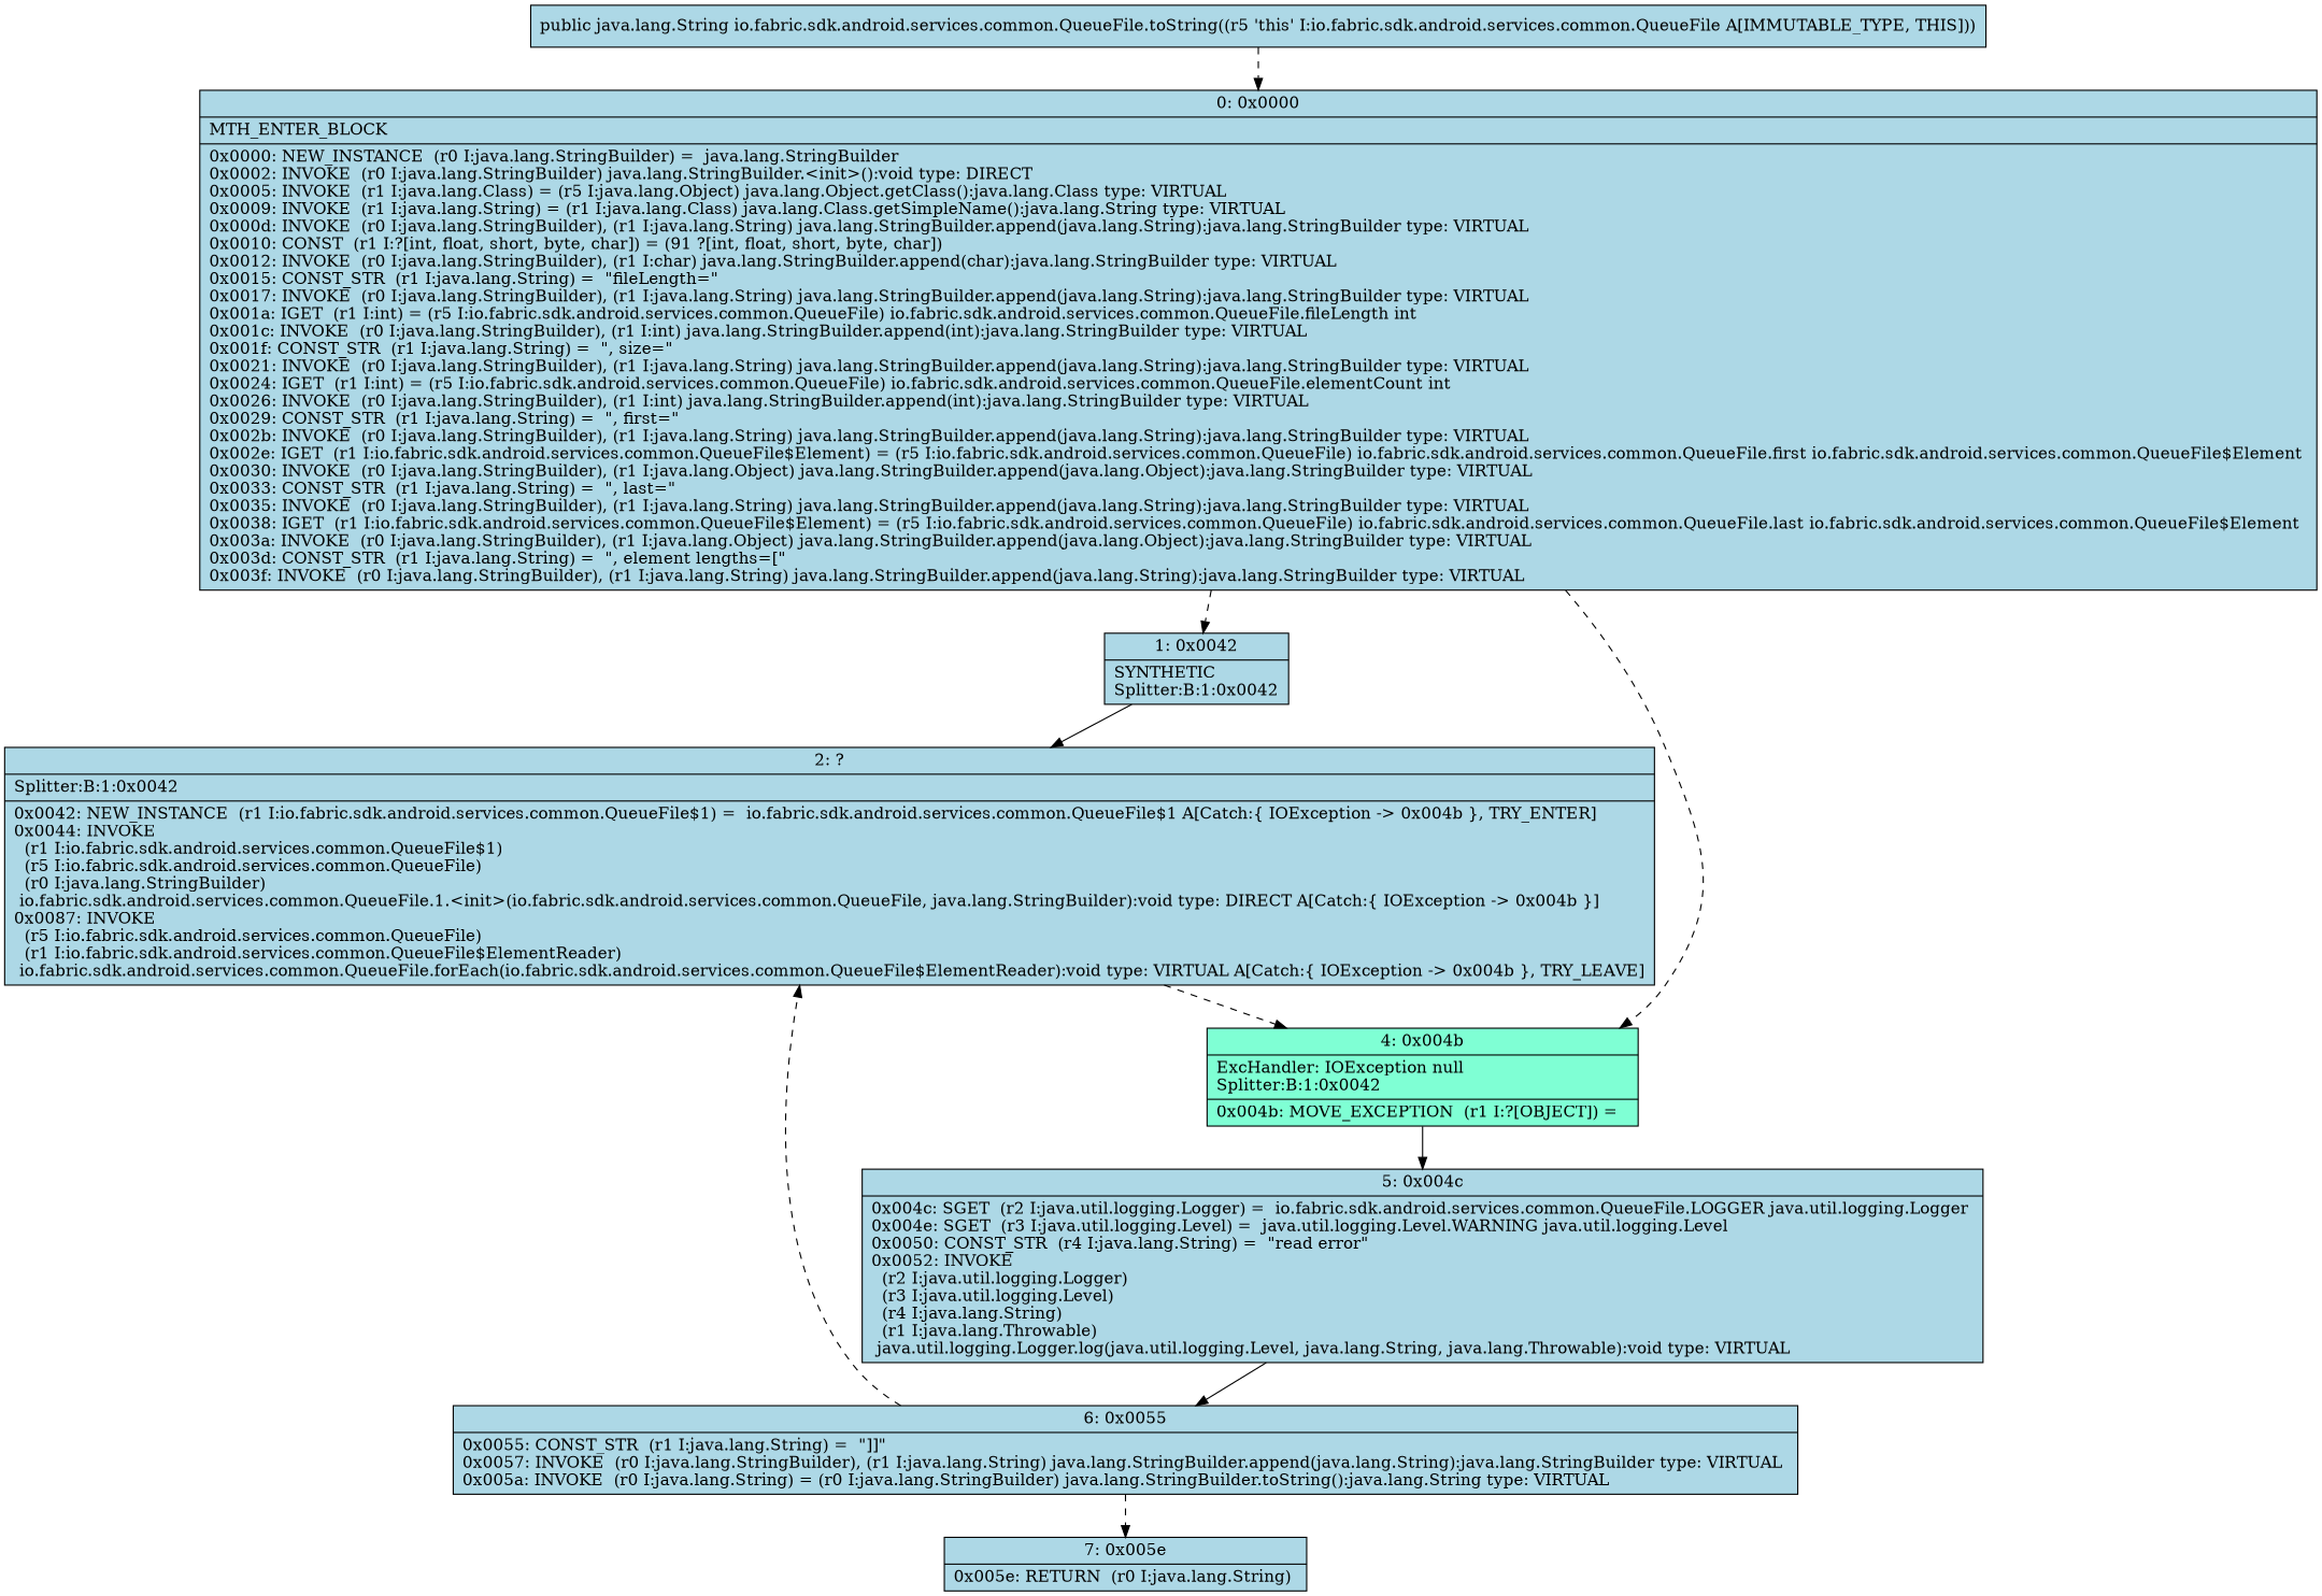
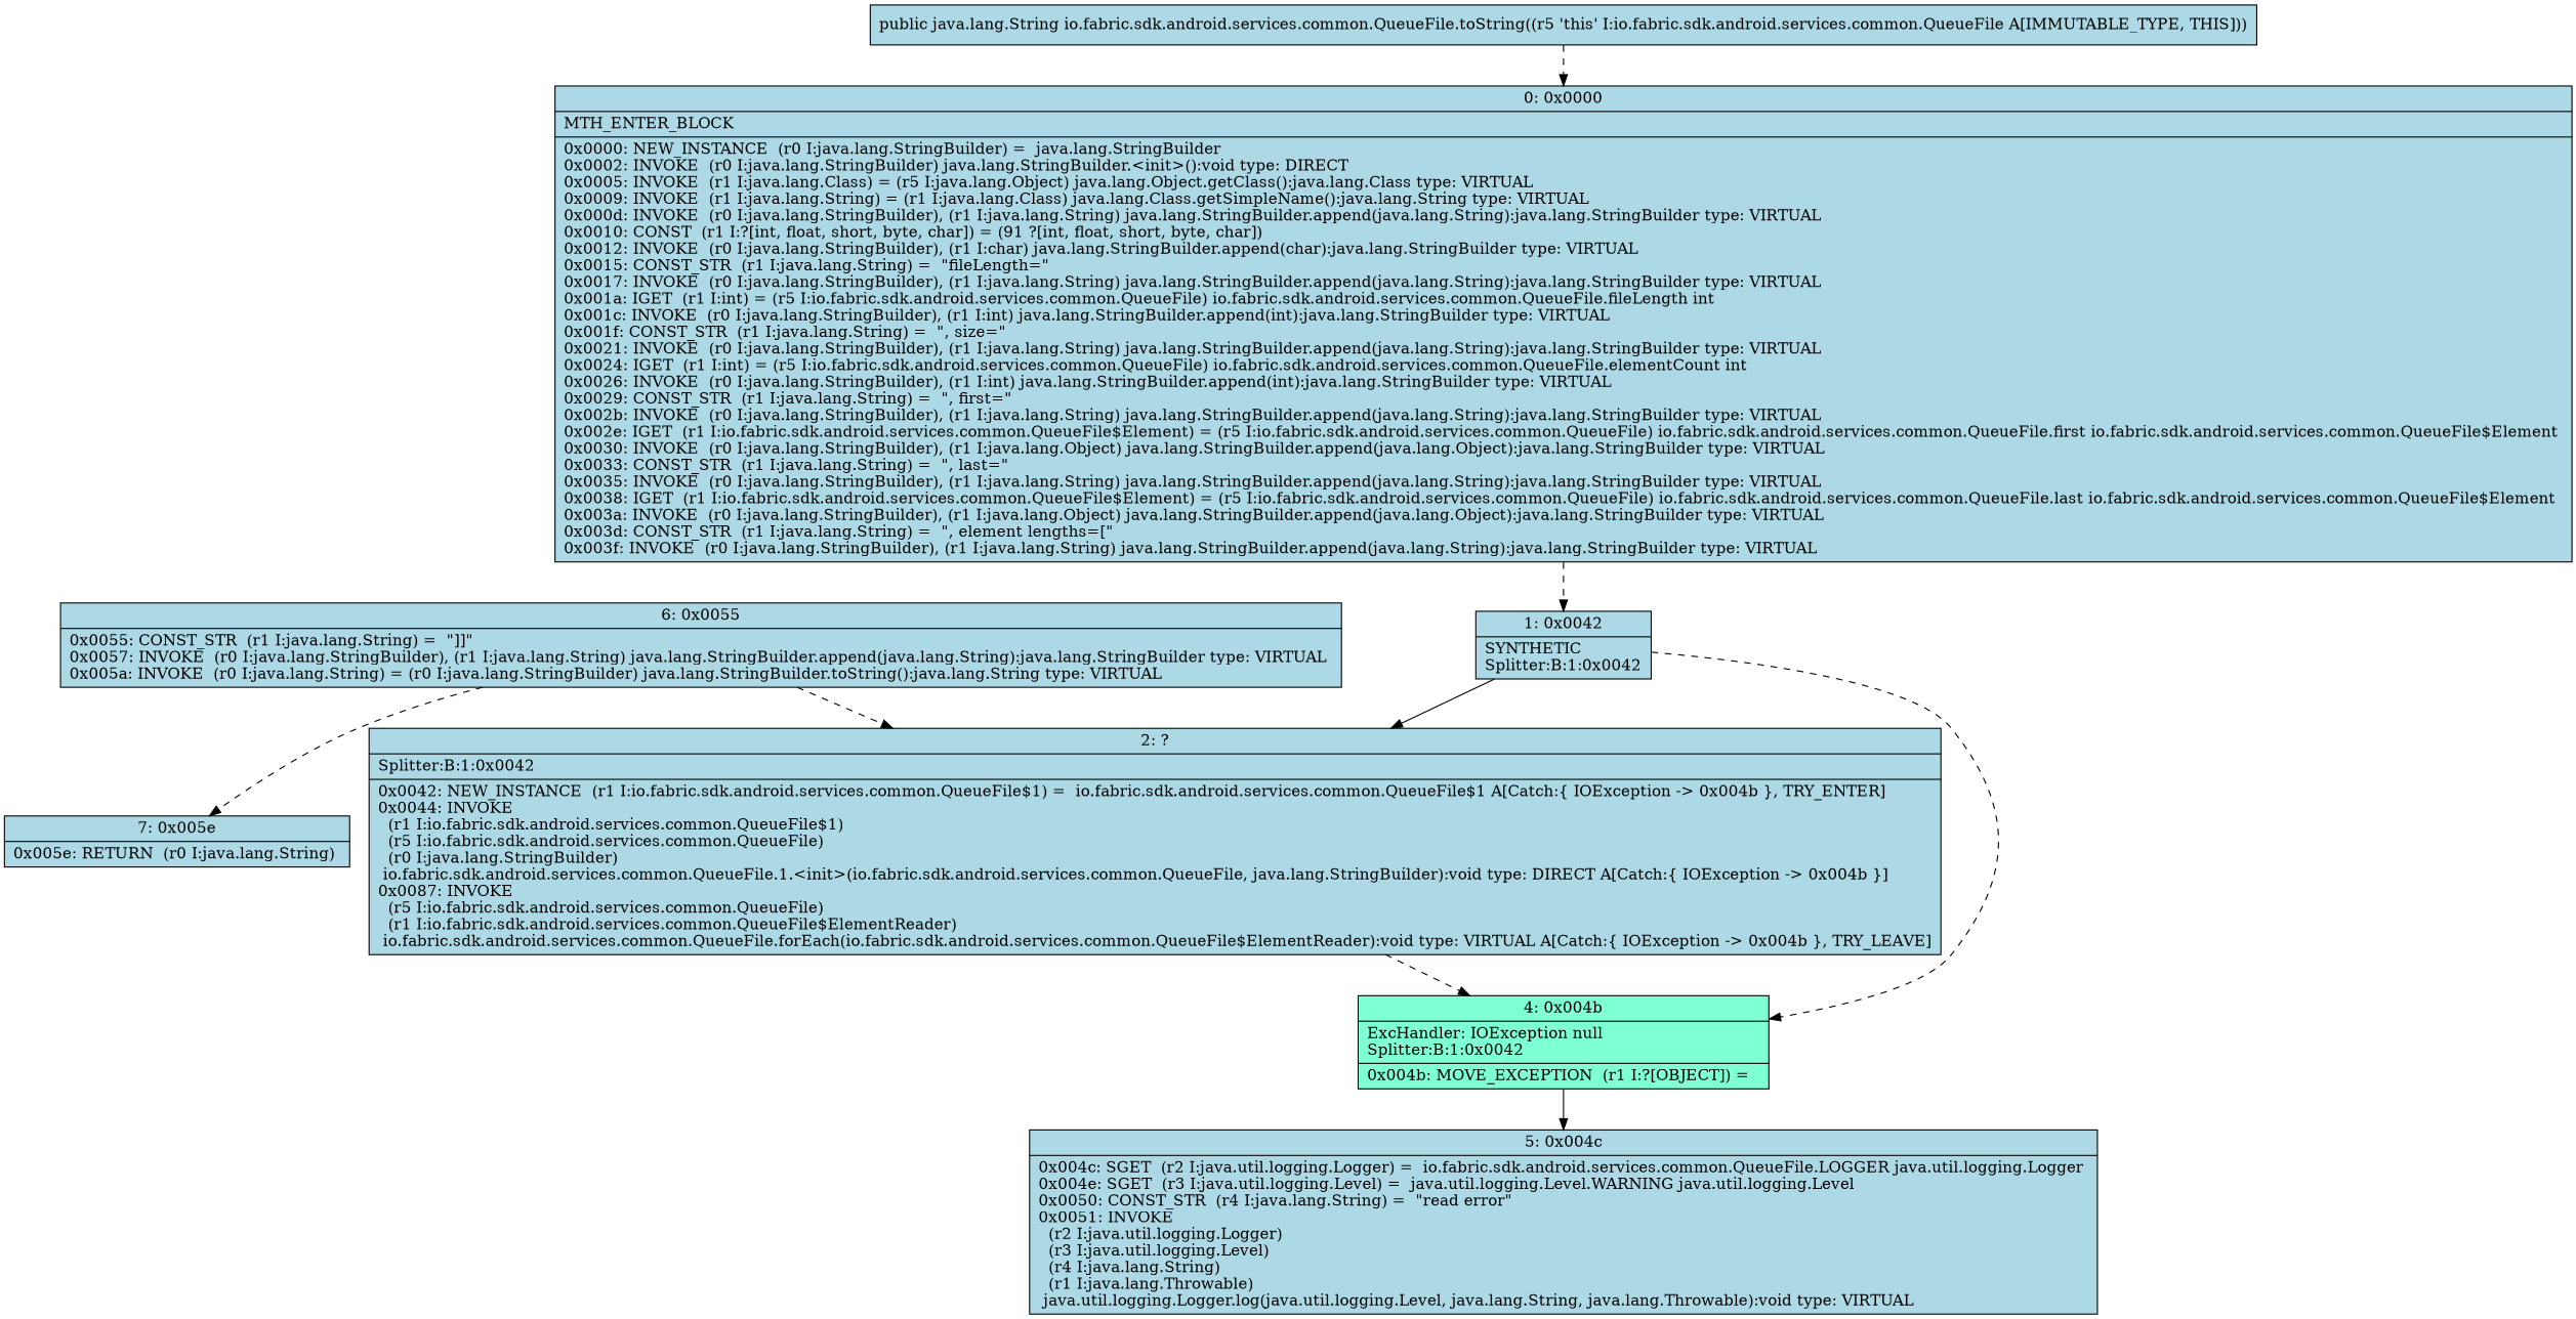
  digraph {
    node [fillcolor=lightblue shape=record style=filled]
    edge [style=dashed]
    n1 [label="{0\:\ 0x0000|MTH_ENTER_BLOCK\l|0x0000: NEW_INSTANCE  (r0 I:java.lang.StringBuilder) =  java.lang.StringBuilder \l0x0002: INVOKE  (r0 I:java.lang.StringBuilder) java.lang.StringBuilder.\<init\>():void type: DIRECT \l0x0005: INVOKE  (r1 I:java.lang.Class) = (r5 I:java.lang.Object) java.lang.Object.getClass():java.lang.Class type: VIRTUAL \l0x0009: INVOKE  (r1 I:java.lang.String) = (r1 I:java.lang.Class) java.lang.Class.getSimpleName():java.lang.String type: VIRTUAL \l0x000d: INVOKE  (r0 I:java.lang.StringBuilder), (r1 I:java.lang.String) java.lang.StringBuilder.append(java.lang.String):java.lang.StringBuilder type: VIRTUAL \l0x0010: CONST  (r1 I:?[int, float, short, byte, char]) = (91 ?[int, float, short, byte, char]) \l0x0012: INVOKE  (r0 I:java.lang.StringBuilder), (r1 I:char) java.lang.StringBuilder.append(char):java.lang.StringBuilder type: VIRTUAL \l0x0015: CONST_STR  (r1 I:java.lang.String) =  \"fileLength=\" \l0x0017: INVOKE  (r0 I:java.lang.StringBuilder), (r1 I:java.lang.String) java.lang.StringBuilder.append(java.lang.String):java.lang.StringBuilder type: VIRTUAL \l0x001a: IGET  (r1 I:int) = (r5 I:io.fabric.sdk.android.services.common.QueueFile) io.fabric.sdk.android.services.common.QueueFile.fileLength int \l0x001c: INVOKE  (r0 I:java.lang.StringBuilder), (r1 I:int) java.lang.StringBuilder.append(int):java.lang.StringBuilder type: VIRTUAL \l0x001f: CONST_STR  (r1 I:java.lang.String) =  \", size=\" \l0x0021: INVOKE  (r0 I:java.lang.StringBuilder), (r1 I:java.lang.String) java.lang.StringBuilder.append(java.lang.String):java.lang.StringBuilder type: VIRTUAL \l0x0024: IGET  (r1 I:int) = (r5 I:io.fabric.sdk.android.services.common.QueueFile) io.fabric.sdk.android.services.common.QueueFile.elementCount int \l0x0026: INVOKE  (r0 I:java.lang.StringBuilder), (r1 I:int) java.lang.StringBuilder.append(int):java.lang.StringBuilder type: VIRTUAL \l0x0029: CONST_STR  (r1 I:java.lang.String) =  \", first=\" \l0x002b: INVOKE  (r0 I:java.lang.StringBuilder), (r1 I:java.lang.String) java.lang.StringBuilder.append(java.lang.String):java.lang.StringBuilder type: VIRTUAL \l0x002e: IGET  (r1 I:io.fabric.sdk.android.services.common.QueueFile$Element) = (r5 I:io.fabric.sdk.android.services.common.QueueFile) io.fabric.sdk.android.services.common.QueueFile.first io.fabric.sdk.android.services.common.QueueFile$Element \l0x0030: INVOKE  (r0 I:java.lang.StringBuilder), (r1 I:java.lang.Object) java.lang.StringBuilder.append(java.lang.Object):java.lang.StringBuilder type: VIRTUAL \l0x0033: CONST_STR  (r1 I:java.lang.String) =  \", last=\" \l0x0035: INVOKE  (r0 I:java.lang.StringBuilder), (r1 I:java.lang.String) java.lang.StringBuilder.append(java.lang.String):java.lang.StringBuilder type: VIRTUAL \l0x0038: IGET  (r1 I:io.fabric.sdk.android.services.common.QueueFile$Element) = (r5 I:io.fabric.sdk.android.services.common.QueueFile) io.fabric.sdk.android.services.common.QueueFile.last io.fabric.sdk.android.services.common.QueueFile$Element \l0x003a: INVOKE  (r0 I:java.lang.StringBuilder), (r1 I:java.lang.Object) java.lang.StringBuilder.append(java.lang.Object):java.lang.StringBuilder type: VIRTUAL \l0x003d: CONST_STR  (r1 I:java.lang.String) =  \", element lengths=[\" \l0x003f: INVOKE  (r0 I:java.lang.StringBuilder), (r1 I:java.lang.String) java.lang.StringBuilder.append(java.lang.String):java.lang.StringBuilder type: VIRTUAL \l}"]
    n2 [label="{1\:\ 0x0042|SYNTHETIC\lSplitter:B:1:0x0042\l}"]
    n3 [label="{2\:\ ?|Splitter:B:1:0x0042\l|0x0042: NEW_INSTANCE  (r1 I:io.fabric.sdk.android.services.common.QueueFile$1) =  io.fabric.sdk.android.services.common.QueueFile$1 A[Catch:\{ IOException \-\> 0x004b \}, TRY_ENTER]\l0x0044: INVOKE  \l  (r1 I:io.fabric.sdk.android.services.common.QueueFile$1)\l  (r5 I:io.fabric.sdk.android.services.common.QueueFile)\l  (r0 I:java.lang.StringBuilder)\l io.fabric.sdk.android.services.common.QueueFile.1.\<init\>(io.fabric.sdk.android.services.common.QueueFile, java.lang.StringBuilder):void type: DIRECT A[Catch:\{ IOException \-\> 0x004b \}]\l0x0087: INVOKE  \l  (r5 I:io.fabric.sdk.android.services.common.QueueFile)\l  (r1 I:io.fabric.sdk.android.services.common.QueueFile$ElementReader)\l io.fabric.sdk.android.services.common.QueueFile.forEach(io.fabric.sdk.android.services.common.QueueFile$ElementReader):void type: VIRTUAL A[Catch:\{ IOException \-\> 0x004b \}, TRY_LEAVE]\l}"]
    n4 [fillcolor=aquamarine label="{4\:\ 0x004b|ExcHandler: IOException null\lSplitter:B:1:0x0042\l|0x004b: MOVE_EXCEPTION  (r1 I:?[OBJECT]) =  \l}"]
-   n5 [label="{5\:\ 0x004c|0x004c: SGET  (r2 I:java.util.logging.Logger) =  io.fabric.sdk.android.services.common.QueueFile.LOGGER java.util.logging.Logger \l0x004e: SGET  (r3 I:java.util.logging.Level) =  java.util.logging.Level.WARNING java.util.logging.Level \l0x0050: CONST_STR  (r4 I:java.lang.String) =  \"read error\" \l0x0052: INVOKE  \l  (r2 I:java.util.logging.Logger)\l  (r3 I:java.util.logging.Level)\l  (r4 I:java.lang.String)\l  (r1 I:java.lang.Throwable)\l java.util.logging.Logger.log(java.util.logging.Level, java.lang.String, java.lang.Throwable):void type: VIRTUAL \l}"]
+   n5 [label="{5\:\ 0x004c|0x004c: SGET  (r2 I:java.util.logging.Logger) =  io.fabric.sdk.android.services.common.QueueFile.LOGGER java.util.logging.Logger \l0x004e: SGET  (r3 I:java.util.logging.Level) =  java.util.logging.Level.WARNING java.util.logging.Level \l0x0050: CONST_STR  (r4 I:java.lang.String) =  \"read error\" \l0x0051: INVOKE  \l  (r2 I:java.util.logging.Logger)\l  (r3 I:java.util.logging.Level)\l  (r4 I:java.lang.String)\l  (r1 I:java.lang.Throwable)\l java.util.logging.Logger.log(java.util.logging.Level, java.lang.String, java.lang.Throwable):void type: VIRTUAL \l}"]
    n6 [label="{6\:\ 0x0055|0x0055: CONST_STR  (r1 I:java.lang.String) =  \"]]\" \l0x0057: INVOKE  (r0 I:java.lang.StringBuilder), (r1 I:java.lang.String) java.lang.StringBuilder.append(java.lang.String):java.lang.StringBuilder type: VIRTUAL \l0x005a: INVOKE  (r0 I:java.lang.String) = (r0 I:java.lang.StringBuilder) java.lang.StringBuilder.toString():java.lang.String type: VIRTUAL \l}"]
    n7 [label="{7\:\ 0x005e|0x005e: RETURN  (r0 I:java.lang.String) \l}"]
    n8 [label="{public java.lang.String io.fabric.sdk.android.services.common.QueueFile.toString((r5 'this' I:io.fabric.sdk.android.services.common.QueueFile A[IMMUTABLE_TYPE, THIS])) }"]
    n1 -> n2
    n2 -> n3 [style=solid]
-   n1 -> n4
+   n2 -> n4
    n3 -> n4
    n4 -> n5 [style=solid]
-   n5 -> n6 [style=solid]
    n6 -> n3
    n6 -> n7
    n8 -> n1
  }
